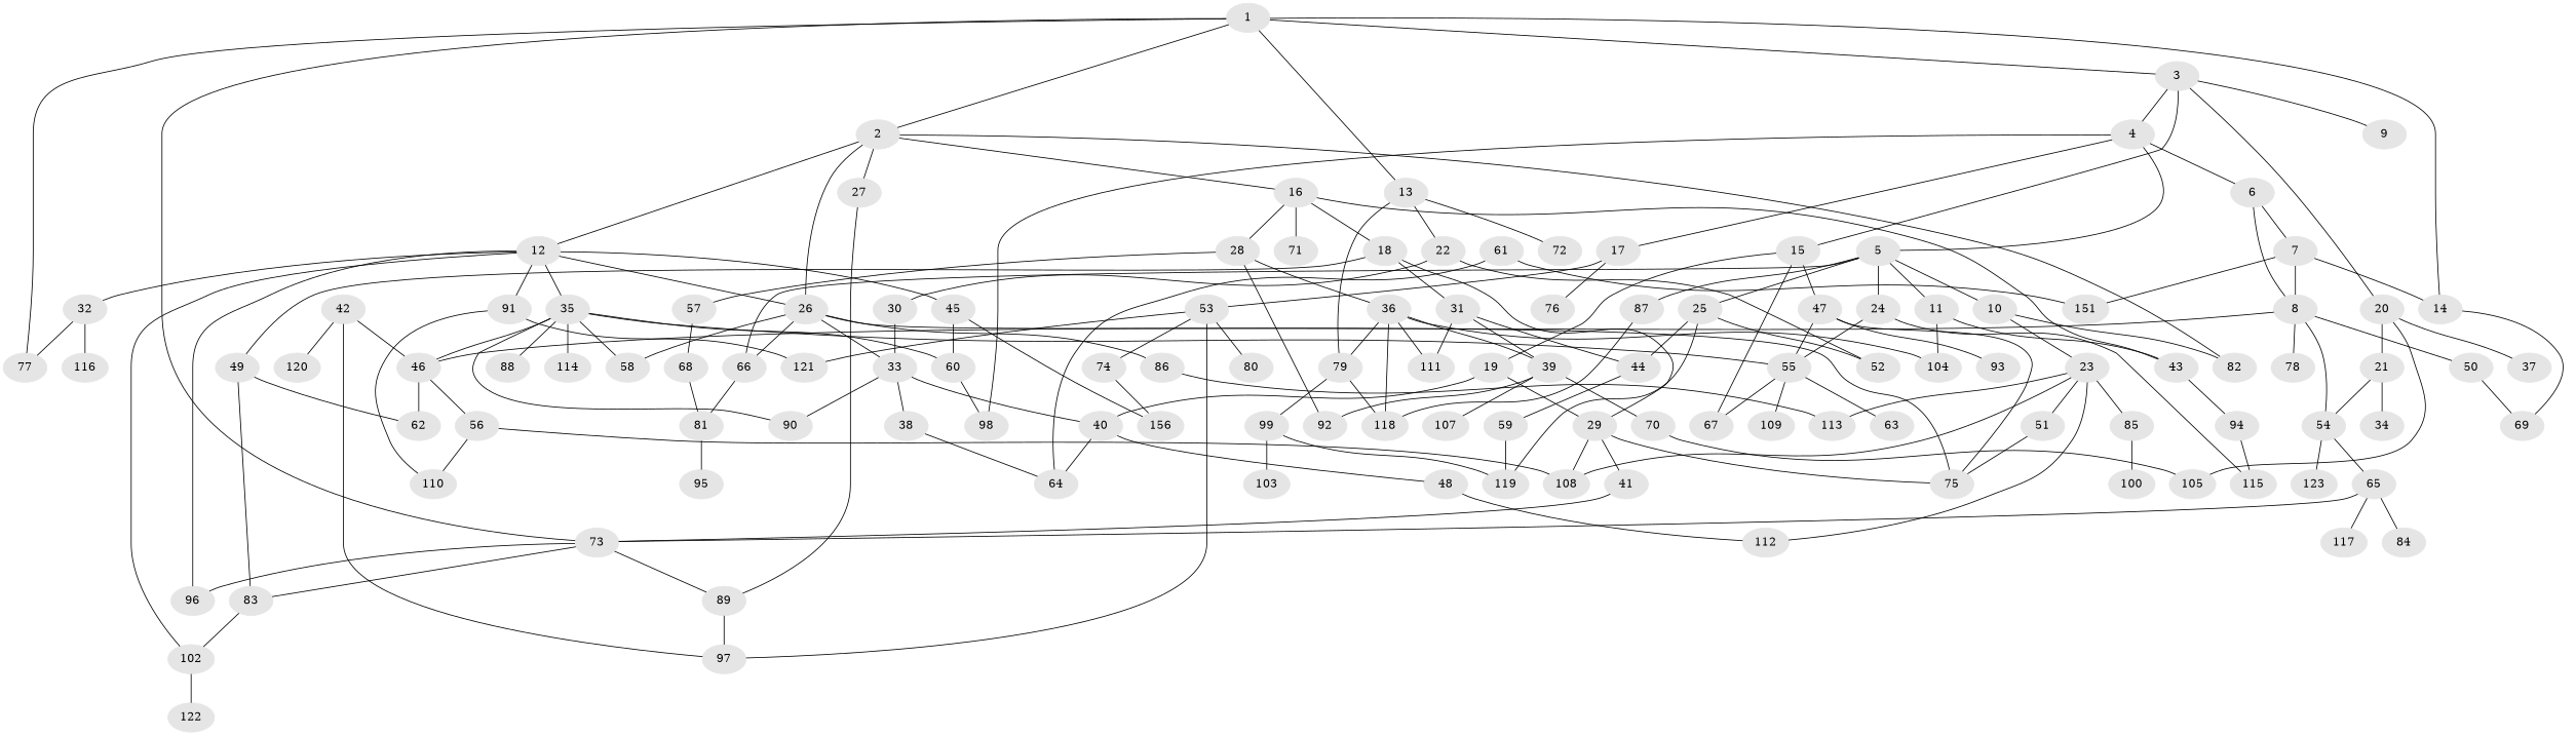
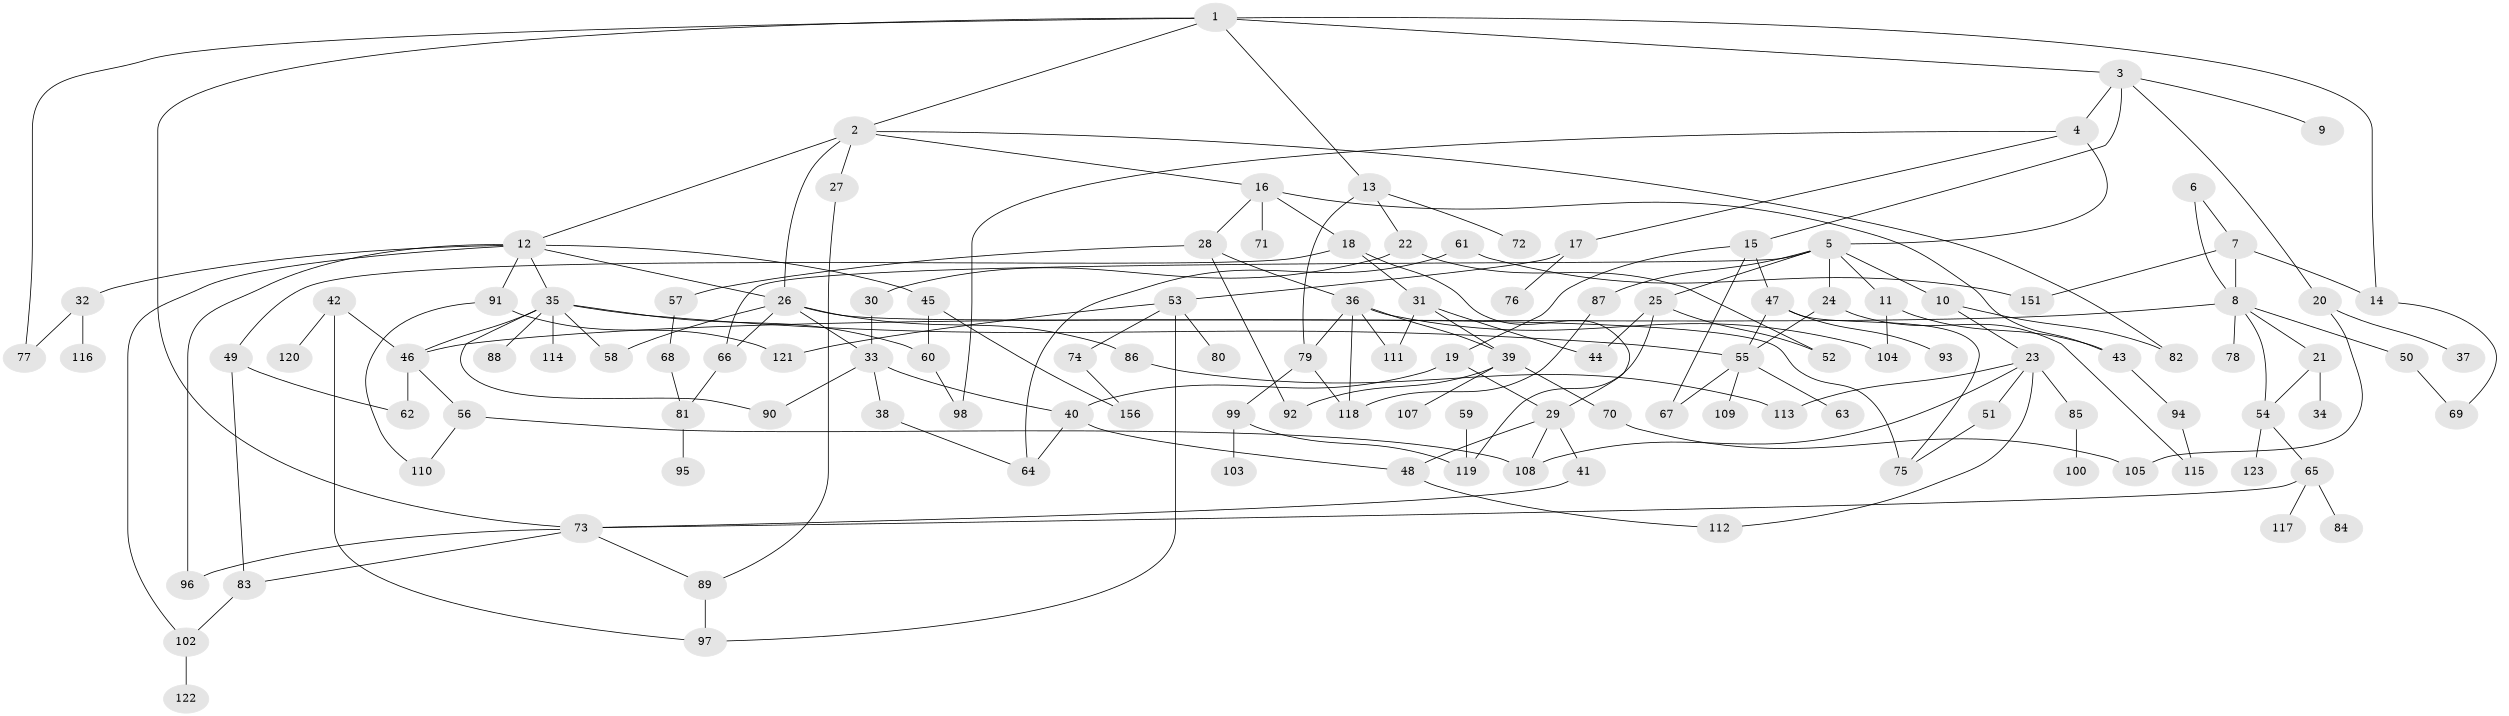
  graph {
    fontname="DejaVu Serif"
    node [color=gray90 fontname="DejaVu Serif" style=filled]
    edge [fontname="DejaVu Serif"]
    1
    2
    3
    13
    14
    73
    77
    12
    16
    26
    27
    82
    4
    9
    15
    20
    22
    72
    79
    69
    96
    89
    83
    32
    35
    45
    91
    102
    43
    18
    28
    71
    66
    33
    58
    75
    86
    5
    6
    17
    98
    19
    47
    67
    21
    37
    105
    10
    11
    24
    25
    87
    7
    8
    53
    76
    23
    104
    55
    115
    52
    44
    119
    81
    118
    n66 [label=151]
    46
    50
    54
    78
    56
    62
    65
    123
    51
    85
    108
    112
    113
    94
    116
    90
    60
    88
    114
    n86 [label=156]
    121
    110
    122
    30
    99
    29
    40
    93
    31
    49
    36
    57
    92
    97
    74
    80
    61
    64
    41
    48
    39
    111
    34
    42
    120
    100
    63
    109
    59
    38
    68
    70
    107
    84
    117
    95
    103
    1 -- 2
    1 -- 3
    1 -- 13
    1 -- 14
    1 -- 73
    1 -- 77
    2 -- 12
    2 -- 16
    2 -- 26
    2 -- 27
    2 -- 82
    3 -- 4
    3 -- 9
    3 -- 15
    3 -- 20
    13 -- 22
    13 -- 72
    13 -- 79
    14 -- 69
    73 -- 96
    73 -- 89
    73 -- 83
    12 -- 26
    12 -- 96
    12 -- 32
    12 -- 35
    12 -- 45
    12 -- 91
    12 -- 102
    16 -- 43
    16 -- 18
    16 -- 28
    16 -- 71
    26 -- 66
    26 -- 33
    26 -- 58
    26 -- 75
    26 -- 86
    27 -- 89
    4 -- 5
-   4 -- 6
    4 -- 17
    4 -- 98
    15 -- 19
    15 -- 47
    15 -- 67
-   20 -- 21
+   8 -- 21
    20 -- 37
    20 -- 105
    22 -- 52
    22 -- 30
    79 -- 118
    79 -- 99
    89 -- 97
    83 -- 102
    32 -- 77
    32 -- 116
    35 -- 58
    35 -- 55
    35 -- 46
    35 -- 90
    35 -- 60
    35 -- 88
    35 -- 114
    45 -- 60
    45 -- n86
    91 -- 121
    91 -- 110
    102 -- 122
    43 -- 94
    18 -- 29
    18 -- 31
    18 -- 49
    28 -- 36
    28 -- 57
    28 -- 92
    66 -- 81
    33 -- 90
    33 -- 40
    33 -- 38
    86 -- 113
    5 -- 66
    5 -- 10
    5 -- 11
    5 -- 24
    5 -- 25
    5 -- 87
    6 -- 7
    6 -- 8
    17 -- 53
    17 -- 76
    19 -- 29
    19 -- 40
    47 -- 75
    47 -- 55
    47 -- 93
    21 -- 54
    21 -- 34
    10 -- 82
    10 -- 23
    11 -- 43
    11 -- 104
    24 -- 55
    24 -- 115
    25 -- 52
    25 -- 44
    25 -- 119
    87 -- 118
    7 -- 14
    7 -- 8
    7 -- n66
    8 -- 46
    8 -- 50
    8 -- 54
    8 -- 78
    53 -- 121
    53 -- 97
    53 -- 74
    53 -- 80
    23 -- 51
    23 -- 85
    23 -- 108
    23 -- 112
    23 -- 113
    55 -- 67
    55 -- 63
    55 -- 109
-   44 -- 59
    81 -- 95
    46 -- 56
    46 -- 62
    50 -- 69
    54 -- 65
    54 -- 123
    56 -- 108
    56 -- 110
    65 -- 73
    65 -- 84
    65 -- 117
    51 -- 75
    85 -- 100
    94 -- 115
    60 -- 98
    30 -- 33
    99 -- 119
    99 -- 103
    29 -- 108
    29 -- 41
-   29 -- 75
+   29 -- 48
    40 -- 64
    40 -- 48
    31 -- 44
    31 -- 39
    31 -- 111
    49 -- 83
    49 -- 62
    36 -- 79
    36 -- 104
    36 -- 118
    36 -- 39
    36 -- 111
    57 -- 68
    74 -- n86
    61 -- n66
    61 -- 64
    41 -- 73
    48 -- 112
    39 -- 92
    39 -- 70
    39 -- 107
    42 -- 46
    42 -- 97
    42 -- 120
    59 -- 119
    38 -- 64
    68 -- 81
    70 -- 105
  }
